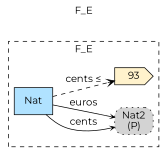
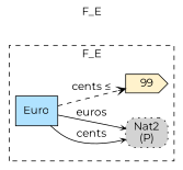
  digraph {
    fontname=Montserrat
    label=F_E
    labelfontsize=12
    labelloc=tl
    rankdir=LR
    node [fontname=Montserrat style=filled]
    edge [arrowhead=vee arrowsize=.5 fontname=Montserrat]
    n1 [fillcolor=lightgray label=<Nat2<br/>(P)> shape=box style="rounded,filled,dotted"]
-   n2 [fillcolor=lightskyblue1 label=Nat shape=record]
-   n3 [fillcolor="#FFF2CC" label=93 shape=cds]
+   n2 [fillcolor=lightskyblue1 label=Euro shape=record]
+   n3 [fillcolor="#FFF2CC" label=99 shape=cds]
    subgraph cluster_1 {
      style=dashed
      n1
      n2
      n3
    }
    n2 -> n1 [label=cents]
    n2 -> n1 [label=euros]
    n2 -> n3 [label="cents ≤" style=dashed arrowsize=""]
  }
